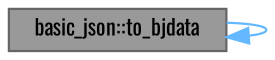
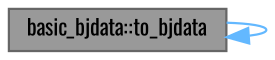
  digraph {
    rankdir=TB
    fontname=Oswald
-   n1 [color=gray40 fillcolor=grey60 fontcolor=black fontname=Oswald fontsize=10 height=0.2 label="basic_json::to_bjdata" shape=box style=filled width=0.4]
+   n1 [color=gray40 fillcolor=grey60 fontcolor=black fontname=Oswald fontsize=10 height=0.2 label="basic_bjdata::to_bjdata" shape=box style=filled width=0.4]
    n1 -> n1 [color=steelblue1 fontname=Oswald fontsize=10 labelfontname=Helvetica labelfontsize=10 style=solid]
  }
